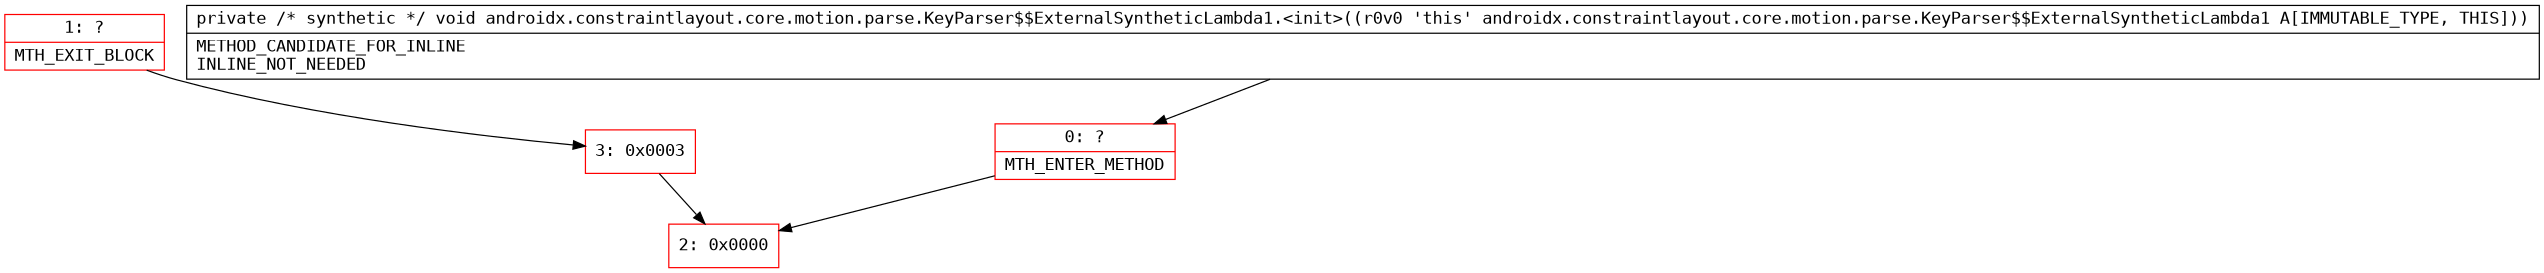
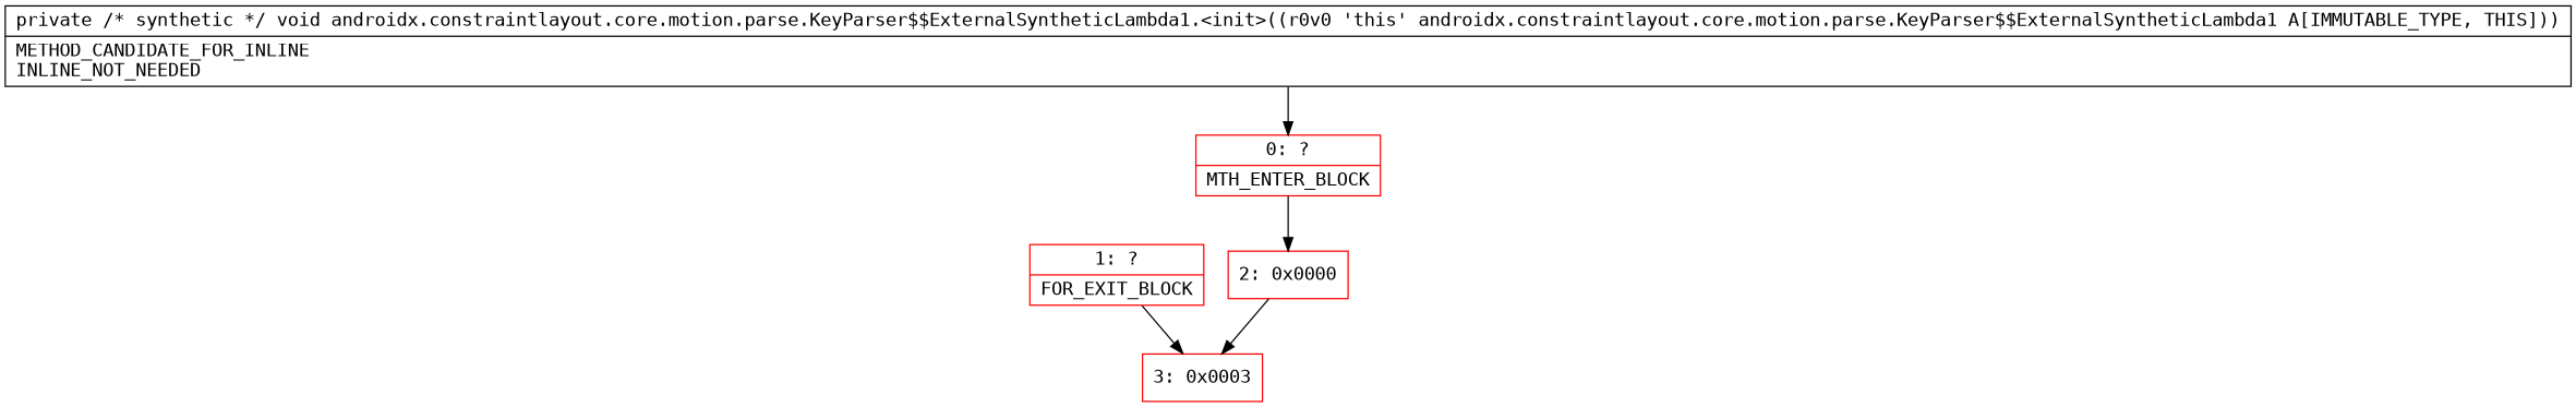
  digraph {
    fontname="DejaVu Sans Mono"
    node [color=red fontname="DejaVu Sans Mono" shape=record]
    edge [fontname="DejaVu Sans Mono"]
-   n1 [label="{0\:\ ?|MTH_ENTER_METHOD\l}"]
+   n1 [label="{0\:\ ?|MTH_ENTER_BLOCK\l}"]
    n2 [label="{2\:\ 0x0000}"]
    n3 [label="{3\:\ 0x0003}"]
-   n4 [label="{1\:\ ?|MTH_EXIT_BLOCK\l}"]
+   n4 [label="{1\:\ ?|FOR_EXIT_BLOCK\l}"]
    n5 [label="{private \/* synthetic *\/ void androidx.constraintlayout.core.motion.parse.KeyParser$$ExternalSyntheticLambda1.\<init\>((r0v0 'this' androidx.constraintlayout.core.motion.parse.KeyParser$$ExternalSyntheticLambda1 A[IMMUTABLE_TYPE, THIS]))  | METHOD_CANDIDATE_FOR_INLINE\lINLINE_NOT_NEEDED\l}" color=""]
    subgraph cluster_1 {
      label="R(0)"
    }
    n1 -> n2
-   n3 -> n2
+   n2 -> n3
    n4 -> n3
    n5 -> n1
  }
